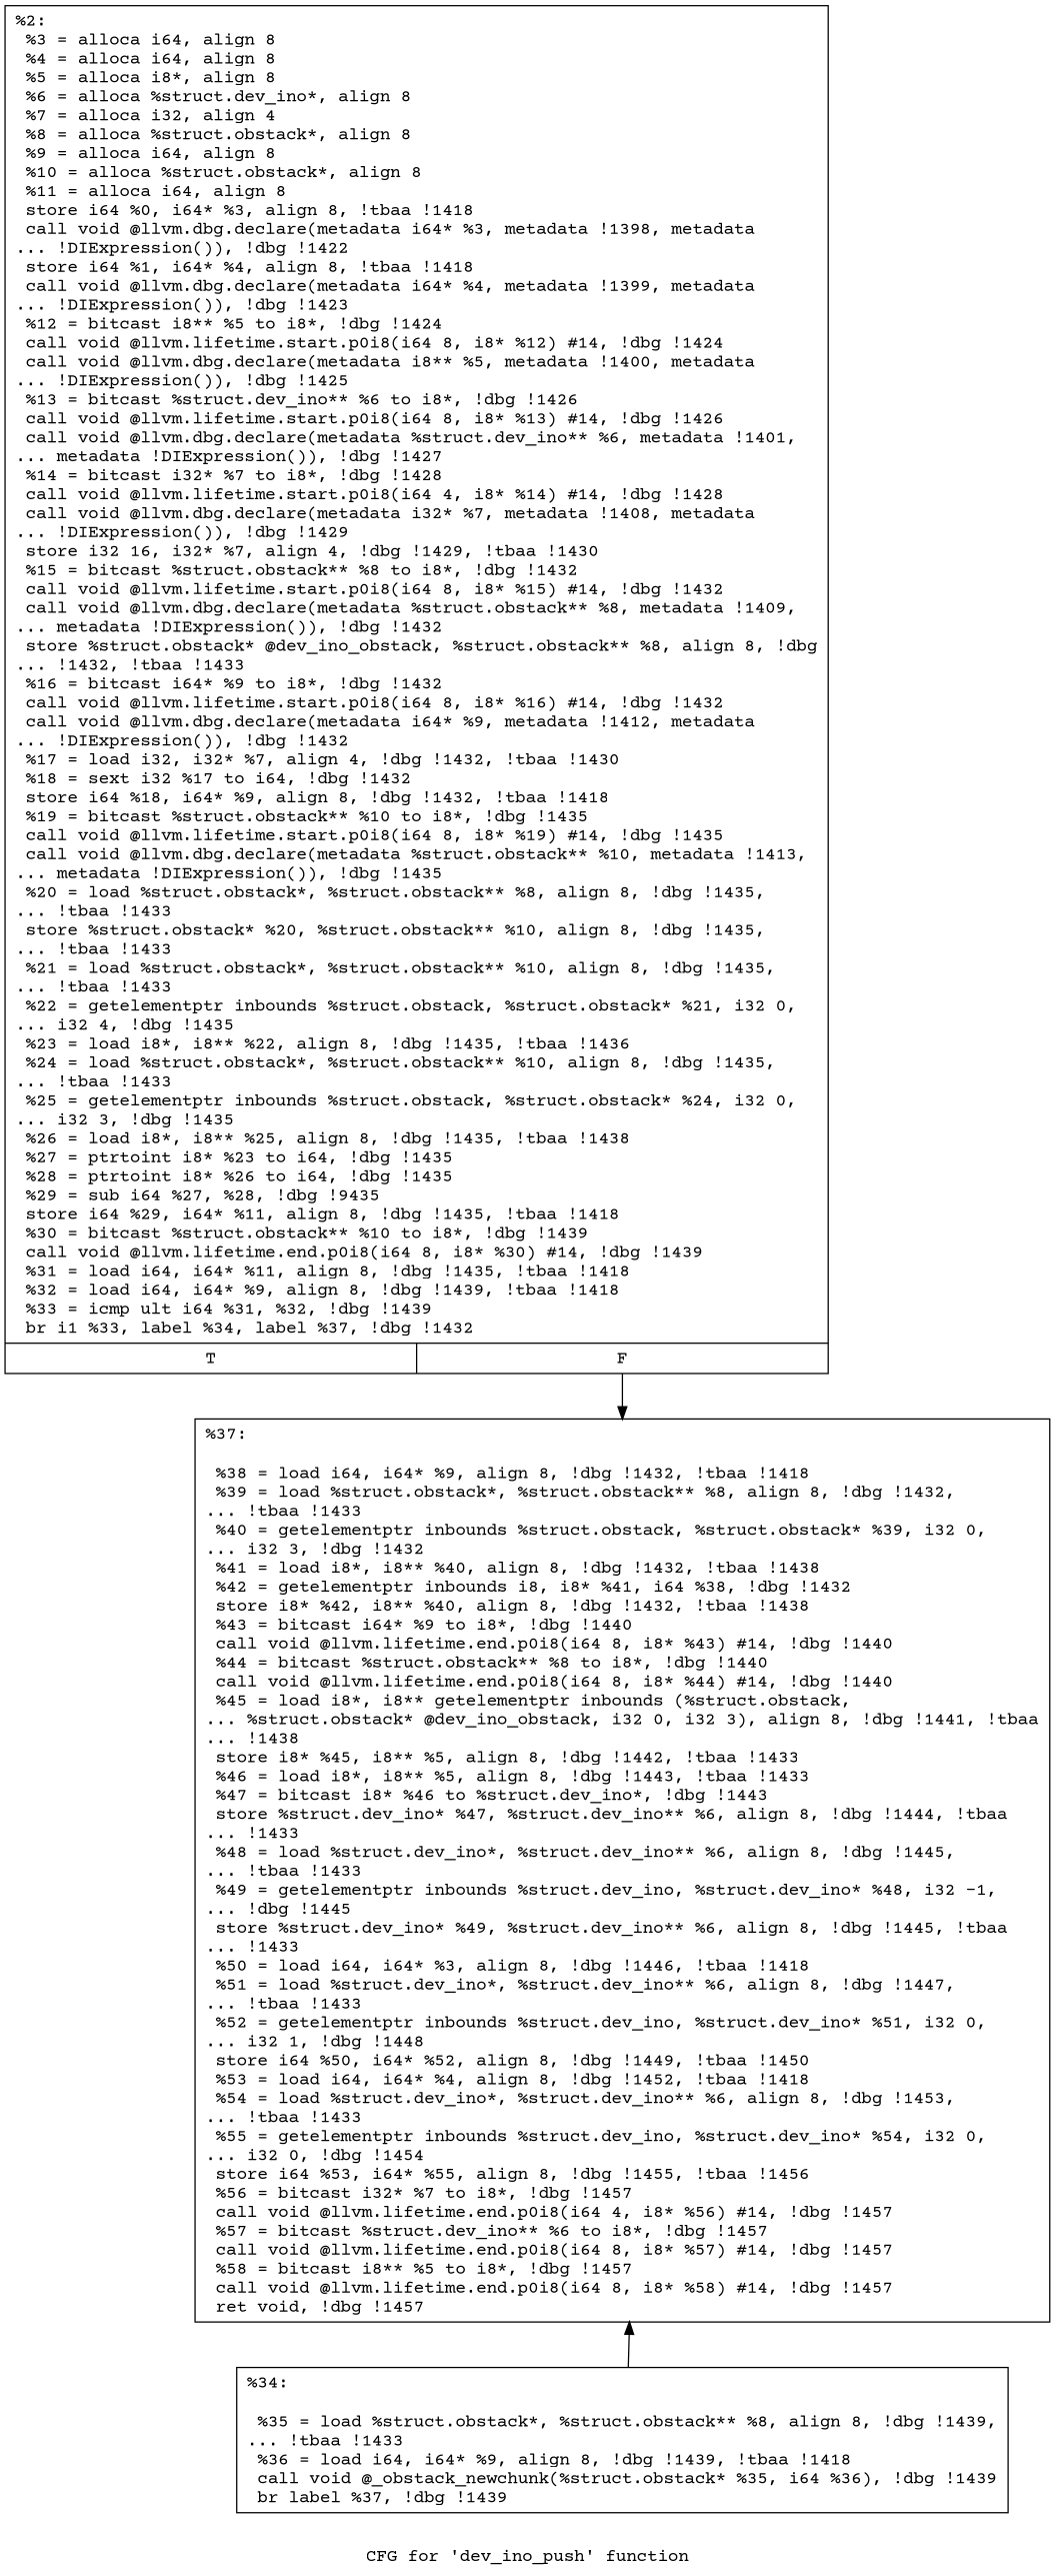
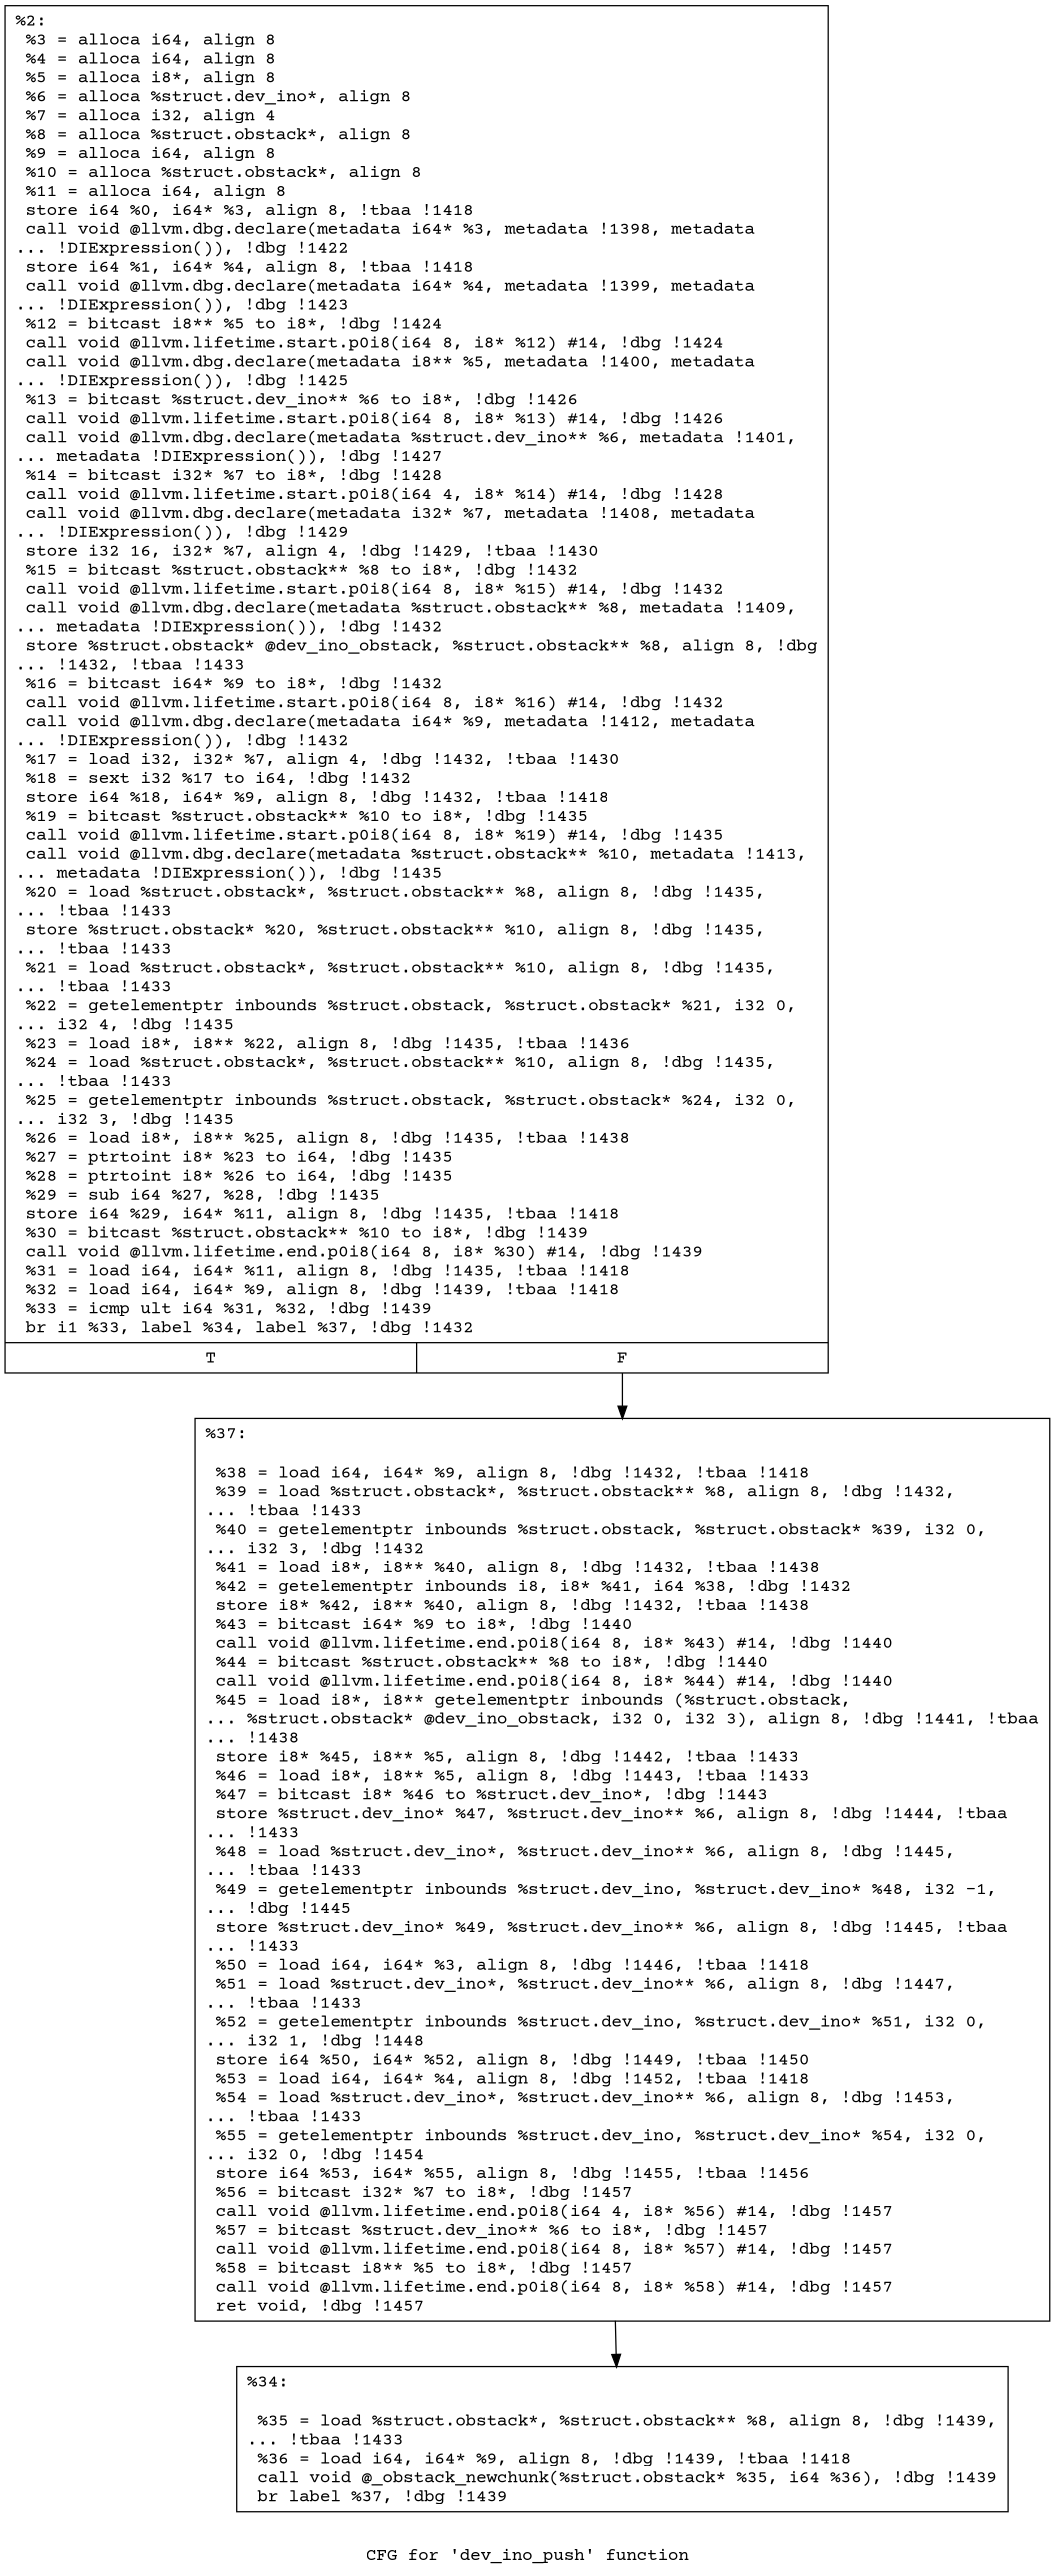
  digraph {
    fontname="Courier Prime"
    label="CFG for 'dev_ino_push' function"
    node [fontname="Courier Prime" shape=record]
    edge [fontname="Courier Prime"]
-   n1 [label="{%2:\l  %3 = alloca i64, align 8\l  %4 = alloca i64, align 8\l  %5 = alloca i8*, align 8\l  %6 = alloca %struct.dev_ino*, align 8\l  %7 = alloca i32, align 4\l  %8 = alloca %struct.obstack*, align 8\l  %9 = alloca i64, align 8\l  %10 = alloca %struct.obstack*, align 8\l  %11 = alloca i64, align 8\l  store i64 %0, i64* %3, align 8, !tbaa !1418\l  call void @llvm.dbg.declare(metadata i64* %3, metadata !1398, metadata\l... !DIExpression()), !dbg !1422\l  store i64 %1, i64* %4, align 8, !tbaa !1418\l  call void @llvm.dbg.declare(metadata i64* %4, metadata !1399, metadata\l... !DIExpression()), !dbg !1423\l  %12 = bitcast i8** %5 to i8*, !dbg !1424\l  call void @llvm.lifetime.start.p0i8(i64 8, i8* %12) #14, !dbg !1424\l  call void @llvm.dbg.declare(metadata i8** %5, metadata !1400, metadata\l... !DIExpression()), !dbg !1425\l  %13 = bitcast %struct.dev_ino** %6 to i8*, !dbg !1426\l  call void @llvm.lifetime.start.p0i8(i64 8, i8* %13) #14, !dbg !1426\l  call void @llvm.dbg.declare(metadata %struct.dev_ino** %6, metadata !1401,\l... metadata !DIExpression()), !dbg !1427\l  %14 = bitcast i32* %7 to i8*, !dbg !1428\l  call void @llvm.lifetime.start.p0i8(i64 4, i8* %14) #14, !dbg !1428\l  call void @llvm.dbg.declare(metadata i32* %7, metadata !1408, metadata\l... !DIExpression()), !dbg !1429\l  store i32 16, i32* %7, align 4, !dbg !1429, !tbaa !1430\l  %15 = bitcast %struct.obstack** %8 to i8*, !dbg !1432\l  call void @llvm.lifetime.start.p0i8(i64 8, i8* %15) #14, !dbg !1432\l  call void @llvm.dbg.declare(metadata %struct.obstack** %8, metadata !1409,\l... metadata !DIExpression()), !dbg !1432\l  store %struct.obstack* @dev_ino_obstack, %struct.obstack** %8, align 8, !dbg\l... !1432, !tbaa !1433\l  %16 = bitcast i64* %9 to i8*, !dbg !1432\l  call void @llvm.lifetime.start.p0i8(i64 8, i8* %16) #14, !dbg !1432\l  call void @llvm.dbg.declare(metadata i64* %9, metadata !1412, metadata\l... !DIExpression()), !dbg !1432\l  %17 = load i32, i32* %7, align 4, !dbg !1432, !tbaa !1430\l  %18 = sext i32 %17 to i64, !dbg !1432\l  store i64 %18, i64* %9, align 8, !dbg !1432, !tbaa !1418\l  %19 = bitcast %struct.obstack** %10 to i8*, !dbg !1435\l  call void @llvm.lifetime.start.p0i8(i64 8, i8* %19) #14, !dbg !1435\l  call void @llvm.dbg.declare(metadata %struct.obstack** %10, metadata !1413,\l... metadata !DIExpression()), !dbg !1435\l  %20 = load %struct.obstack*, %struct.obstack** %8, align 8, !dbg !1435,\l... !tbaa !1433\l  store %struct.obstack* %20, %struct.obstack** %10, align 8, !dbg !1435,\l... !tbaa !1433\l  %21 = load %struct.obstack*, %struct.obstack** %10, align 8, !dbg !1435,\l... !tbaa !1433\l  %22 = getelementptr inbounds %struct.obstack, %struct.obstack* %21, i32 0,\l... i32 4, !dbg !1435\l  %23 = load i8*, i8** %22, align 8, !dbg !1435, !tbaa !1436\l  %24 = load %struct.obstack*, %struct.obstack** %10, align 8, !dbg !1435,\l... !tbaa !1433\l  %25 = getelementptr inbounds %struct.obstack, %struct.obstack* %24, i32 0,\l... i32 3, !dbg !1435\l  %26 = load i8*, i8** %25, align 8, !dbg !1435, !tbaa !1438\l  %27 = ptrtoint i8* %23 to i64, !dbg !1435\l  %28 = ptrtoint i8* %26 to i64, !dbg !1435\l  %29 = sub i64 %27, %28, !dbg !9435\l  store i64 %29, i64* %11, align 8, !dbg !1435, !tbaa !1418\l  %30 = bitcast %struct.obstack** %10 to i8*, !dbg !1439\l  call void @llvm.lifetime.end.p0i8(i64 8, i8* %30) #14, !dbg !1439\l  %31 = load i64, i64* %11, align 8, !dbg !1435, !tbaa !1418\l  %32 = load i64, i64* %9, align 8, !dbg !1439, !tbaa !1418\l  %33 = icmp ult i64 %31, %32, !dbg !1439\l  br i1 %33, label %34, label %37, !dbg !1432\l|{<s0>T|<s1>F}}"]
+   n1 [label="{%2:\l  %3 = alloca i64, align 8\l  %4 = alloca i64, align 8\l  %5 = alloca i8*, align 8\l  %6 = alloca %struct.dev_ino*, align 8\l  %7 = alloca i32, align 4\l  %8 = alloca %struct.obstack*, align 8\l  %9 = alloca i64, align 8\l  %10 = alloca %struct.obstack*, align 8\l  %11 = alloca i64, align 8\l  store i64 %0, i64* %3, align 8, !tbaa !1418\l  call void @llvm.dbg.declare(metadata i64* %3, metadata !1398, metadata\l... !DIExpression()), !dbg !1422\l  store i64 %1, i64* %4, align 8, !tbaa !1418\l  call void @llvm.dbg.declare(metadata i64* %4, metadata !1399, metadata\l... !DIExpression()), !dbg !1423\l  %12 = bitcast i8** %5 to i8*, !dbg !1424\l  call void @llvm.lifetime.start.p0i8(i64 8, i8* %12) #14, !dbg !1424\l  call void @llvm.dbg.declare(metadata i8** %5, metadata !1400, metadata\l... !DIExpression()), !dbg !1425\l  %13 = bitcast %struct.dev_ino** %6 to i8*, !dbg !1426\l  call void @llvm.lifetime.start.p0i8(i64 8, i8* %13) #14, !dbg !1426\l  call void @llvm.dbg.declare(metadata %struct.dev_ino** %6, metadata !1401,\l... metadata !DIExpression()), !dbg !1427\l  %14 = bitcast i32* %7 to i8*, !dbg !1428\l  call void @llvm.lifetime.start.p0i8(i64 4, i8* %14) #14, !dbg !1428\l  call void @llvm.dbg.declare(metadata i32* %7, metadata !1408, metadata\l... !DIExpression()), !dbg !1429\l  store i32 16, i32* %7, align 4, !dbg !1429, !tbaa !1430\l  %15 = bitcast %struct.obstack** %8 to i8*, !dbg !1432\l  call void @llvm.lifetime.start.p0i8(i64 8, i8* %15) #14, !dbg !1432\l  call void @llvm.dbg.declare(metadata %struct.obstack** %8, metadata !1409,\l... metadata !DIExpression()), !dbg !1432\l  store %struct.obstack* @dev_ino_obstack, %struct.obstack** %8, align 8, !dbg\l... !1432, !tbaa !1433\l  %16 = bitcast i64* %9 to i8*, !dbg !1432\l  call void @llvm.lifetime.start.p0i8(i64 8, i8* %16) #14, !dbg !1432\l  call void @llvm.dbg.declare(metadata i64* %9, metadata !1412, metadata\l... !DIExpression()), !dbg !1432\l  %17 = load i32, i32* %7, align 4, !dbg !1432, !tbaa !1430\l  %18 = sext i32 %17 to i64, !dbg !1432\l  store i64 %18, i64* %9, align 8, !dbg !1432, !tbaa !1418\l  %19 = bitcast %struct.obstack** %10 to i8*, !dbg !1435\l  call void @llvm.lifetime.start.p0i8(i64 8, i8* %19) #14, !dbg !1435\l  call void @llvm.dbg.declare(metadata %struct.obstack** %10, metadata !1413,\l... metadata !DIExpression()), !dbg !1435\l  %20 = load %struct.obstack*, %struct.obstack** %8, align 8, !dbg !1435,\l... !tbaa !1433\l  store %struct.obstack* %20, %struct.obstack** %10, align 8, !dbg !1435,\l... !tbaa !1433\l  %21 = load %struct.obstack*, %struct.obstack** %10, align 8, !dbg !1435,\l... !tbaa !1433\l  %22 = getelementptr inbounds %struct.obstack, %struct.obstack* %21, i32 0,\l... i32 4, !dbg !1435\l  %23 = load i8*, i8** %22, align 8, !dbg !1435, !tbaa !1436\l  %24 = load %struct.obstack*, %struct.obstack** %10, align 8, !dbg !1435,\l... !tbaa !1433\l  %25 = getelementptr inbounds %struct.obstack, %struct.obstack* %24, i32 0,\l... i32 3, !dbg !1435\l  %26 = load i8*, i8** %25, align 8, !dbg !1435, !tbaa !1438\l  %27 = ptrtoint i8* %23 to i64, !dbg !1435\l  %28 = ptrtoint i8* %26 to i64, !dbg !1435\l  %29 = sub i64 %27, %28, !dbg !1435\l  store i64 %29, i64* %11, align 8, !dbg !1435, !tbaa !1418\l  %30 = bitcast %struct.obstack** %10 to i8*, !dbg !1439\l  call void @llvm.lifetime.end.p0i8(i64 8, i8* %30) #14, !dbg !1439\l  %31 = load i64, i64* %11, align 8, !dbg !1435, !tbaa !1418\l  %32 = load i64, i64* %9, align 8, !dbg !1439, !tbaa !1418\l  %33 = icmp ult i64 %31, %32, !dbg !1439\l  br i1 %33, label %34, label %37, !dbg !1432\l|{<s0>T|<s1>F}}"]
    n2 [label="{%37:\l\l  %38 = load i64, i64* %9, align 8, !dbg !1432, !tbaa !1418\l  %39 = load %struct.obstack*, %struct.obstack** %8, align 8, !dbg !1432,\l... !tbaa !1433\l  %40 = getelementptr inbounds %struct.obstack, %struct.obstack* %39, i32 0,\l... i32 3, !dbg !1432\l  %41 = load i8*, i8** %40, align 8, !dbg !1432, !tbaa !1438\l  %42 = getelementptr inbounds i8, i8* %41, i64 %38, !dbg !1432\l  store i8* %42, i8** %40, align 8, !dbg !1432, !tbaa !1438\l  %43 = bitcast i64* %9 to i8*, !dbg !1440\l  call void @llvm.lifetime.end.p0i8(i64 8, i8* %43) #14, !dbg !1440\l  %44 = bitcast %struct.obstack** %8 to i8*, !dbg !1440\l  call void @llvm.lifetime.end.p0i8(i64 8, i8* %44) #14, !dbg !1440\l  %45 = load i8*, i8** getelementptr inbounds (%struct.obstack,\l... %struct.obstack* @dev_ino_obstack, i32 0, i32 3), align 8, !dbg !1441, !tbaa\l... !1438\l  store i8* %45, i8** %5, align 8, !dbg !1442, !tbaa !1433\l  %46 = load i8*, i8** %5, align 8, !dbg !1443, !tbaa !1433\l  %47 = bitcast i8* %46 to %struct.dev_ino*, !dbg !1443\l  store %struct.dev_ino* %47, %struct.dev_ino** %6, align 8, !dbg !1444, !tbaa\l... !1433\l  %48 = load %struct.dev_ino*, %struct.dev_ino** %6, align 8, !dbg !1445,\l... !tbaa !1433\l  %49 = getelementptr inbounds %struct.dev_ino, %struct.dev_ino* %48, i32 -1,\l... !dbg !1445\l  store %struct.dev_ino* %49, %struct.dev_ino** %6, align 8, !dbg !1445, !tbaa\l... !1433\l  %50 = load i64, i64* %3, align 8, !dbg !1446, !tbaa !1418\l  %51 = load %struct.dev_ino*, %struct.dev_ino** %6, align 8, !dbg !1447,\l... !tbaa !1433\l  %52 = getelementptr inbounds %struct.dev_ino, %struct.dev_ino* %51, i32 0,\l... i32 1, !dbg !1448\l  store i64 %50, i64* %52, align 8, !dbg !1449, !tbaa !1450\l  %53 = load i64, i64* %4, align 8, !dbg !1452, !tbaa !1418\l  %54 = load %struct.dev_ino*, %struct.dev_ino** %6, align 8, !dbg !1453,\l... !tbaa !1433\l  %55 = getelementptr inbounds %struct.dev_ino, %struct.dev_ino* %54, i32 0,\l... i32 0, !dbg !1454\l  store i64 %53, i64* %55, align 8, !dbg !1455, !tbaa !1456\l  %56 = bitcast i32* %7 to i8*, !dbg !1457\l  call void @llvm.lifetime.end.p0i8(i64 4, i8* %56) #14, !dbg !1457\l  %57 = bitcast %struct.dev_ino** %6 to i8*, !dbg !1457\l  call void @llvm.lifetime.end.p0i8(i64 8, i8* %57) #14, !dbg !1457\l  %58 = bitcast i8** %5 to i8*, !dbg !1457\l  call void @llvm.lifetime.end.p0i8(i64 8, i8* %58) #14, !dbg !1457\l  ret void, !dbg !1457\l}"]
    n3 [label="{%34:\l\l  %35 = load %struct.obstack*, %struct.obstack** %8, align 8, !dbg !1439,\l... !tbaa !1433\l  %36 = load i64, i64* %9, align 8, !dbg !1439, !tbaa !1418\l  call void @_obstack_newchunk(%struct.obstack* %35, i64 %36), !dbg !1439\l  br label %37, !dbg !1439\l}"]
    n1 -> n2 [tailport=s1]
-   n3 -> n2
+   n2 -> n3
  }
